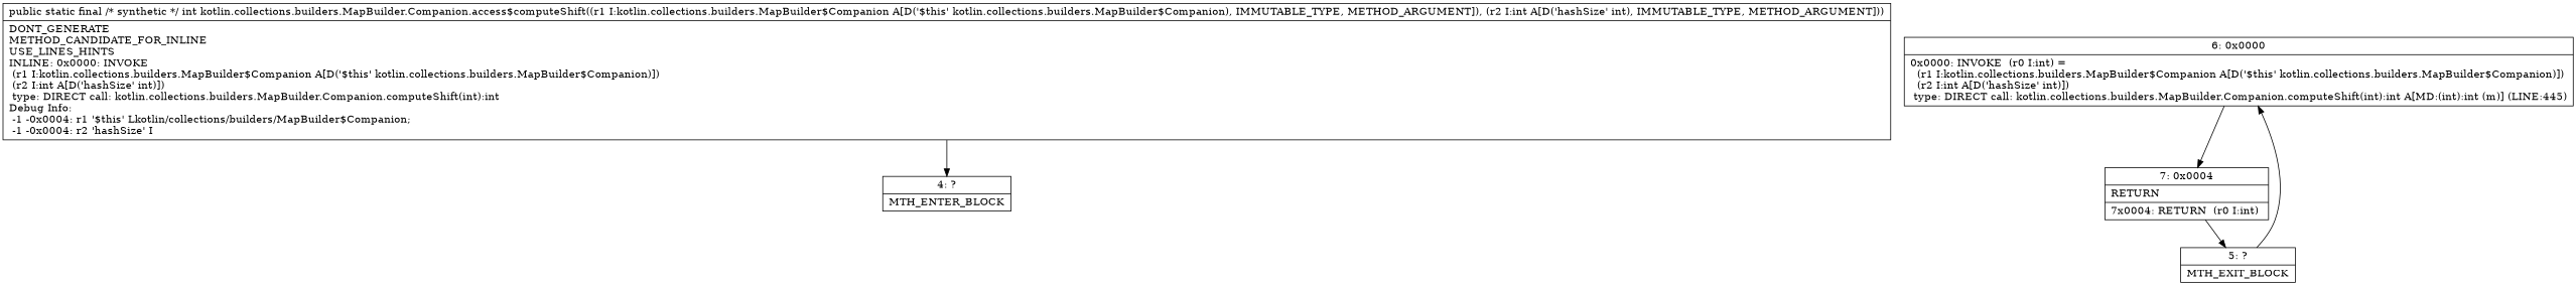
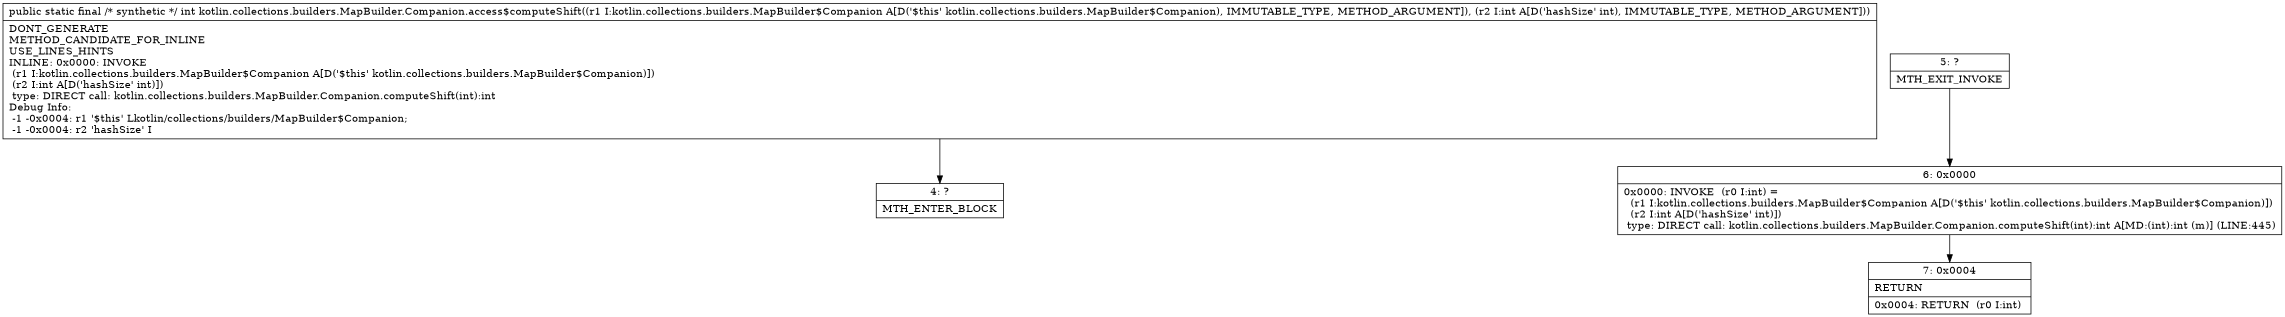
  digraph {
    node [shape=record]
    n1 [label="{4\:\ ?|MTH_ENTER_BLOCK\l}"]
    n2 [label="{6\:\ 0x0000|0x0000: INVOKE  (r0 I:int) = \l  (r1 I:kotlin.collections.builders.MapBuilder$Companion A[D('$this' kotlin.collections.builders.MapBuilder$Companion)])\l  (r2 I:int A[D('hashSize' int)])\l type: DIRECT call: kotlin.collections.builders.MapBuilder.Companion.computeShift(int):int A[MD:(int):int (m)] (LINE:445)\l}"]
-   n3 [label="{7\:\ 0x0004|RETURN\l|7x0004: RETURN  (r0 I:int) \l}"]
-   n4 [label="{5\:\ ?|MTH_EXIT_BLOCK\l}"]
+   n3 [label="{7\:\ 0x0004|RETURN\l|0x0004: RETURN  (r0 I:int) \l}"]
+   n4 [label="{5\:\ ?|MTH_EXIT_INVOKE\l}"]
    n5 [label="{public static final \/* synthetic *\/ int kotlin.collections.builders.MapBuilder.Companion.access$computeShift((r1 I:kotlin.collections.builders.MapBuilder$Companion A[D('$this' kotlin.collections.builders.MapBuilder$Companion), IMMUTABLE_TYPE, METHOD_ARGUMENT]), (r2 I:int A[D('hashSize' int), IMMUTABLE_TYPE, METHOD_ARGUMENT]))  | DONT_GENERATE\lMETHOD_CANDIDATE_FOR_INLINE\lUSE_LINES_HINTS\lINLINE: 0x0000: INVOKE  \l  (r1 I:kotlin.collections.builders.MapBuilder$Companion A[D('$this' kotlin.collections.builders.MapBuilder$Companion)])\l  (r2 I:int A[D('hashSize' int)])\l type: DIRECT call: kotlin.collections.builders.MapBuilder.Companion.computeShift(int):int\lDebug Info:\l  \-1 \-0x0004: r1 '$this' Lkotlin\/collections\/builders\/MapBuilder$Companion;\l  \-1 \-0x0004: r2 'hashSize' I\l}"]
    n2 -> n3
-   n3 -> n4
    n4 -> n2
    n5 -> n1
  }
